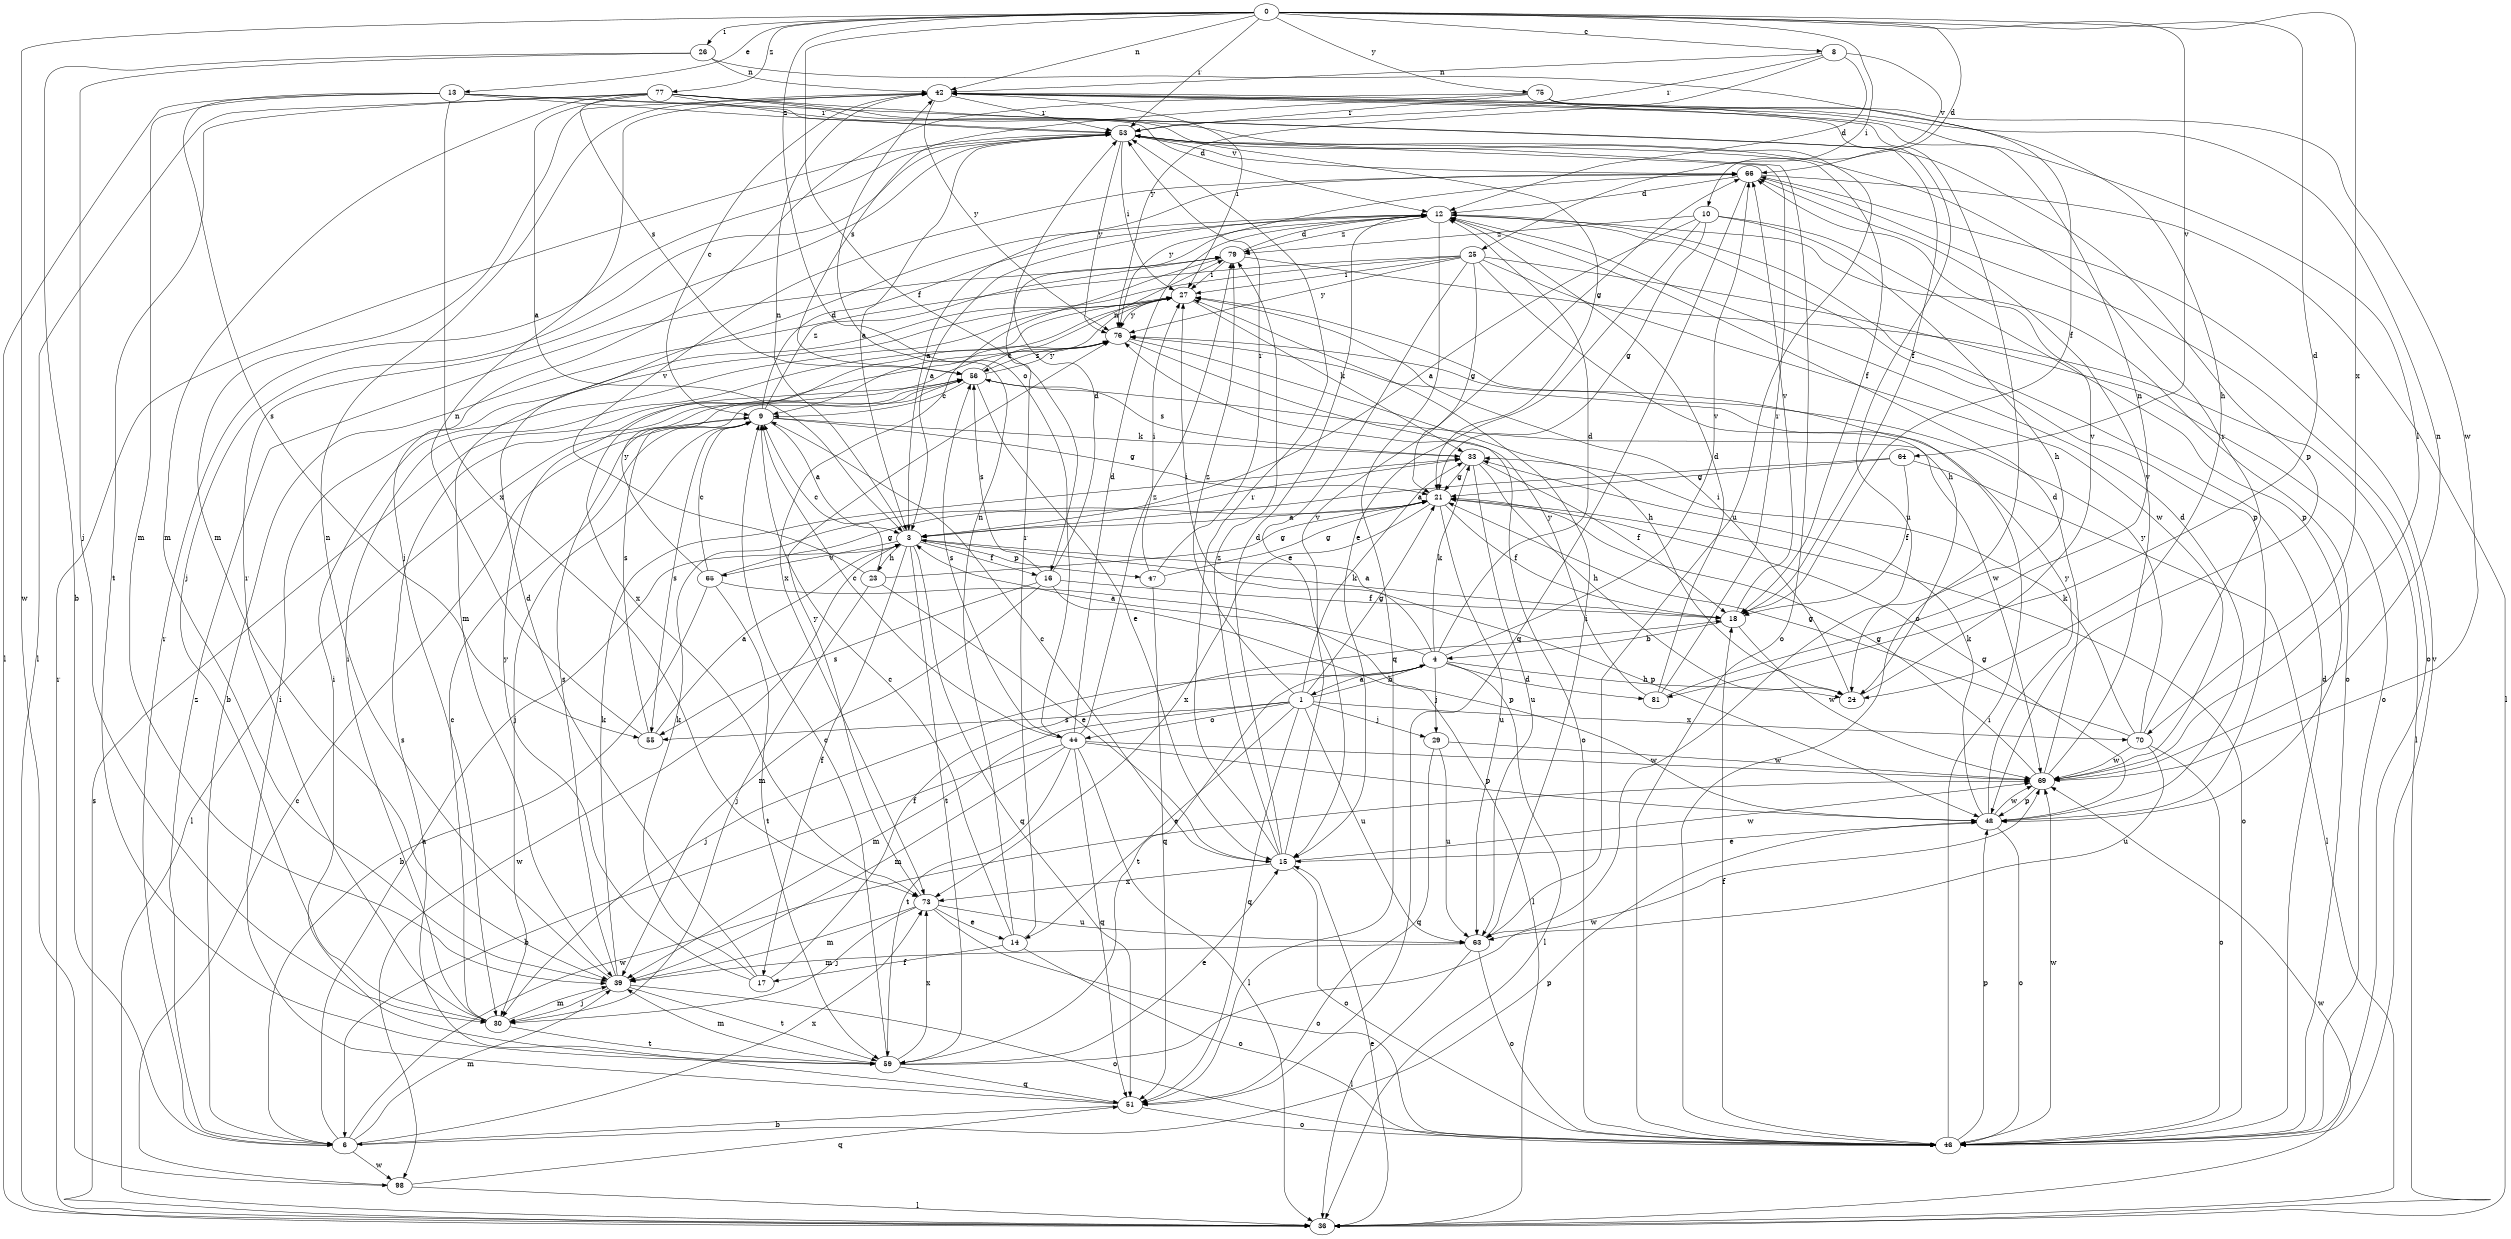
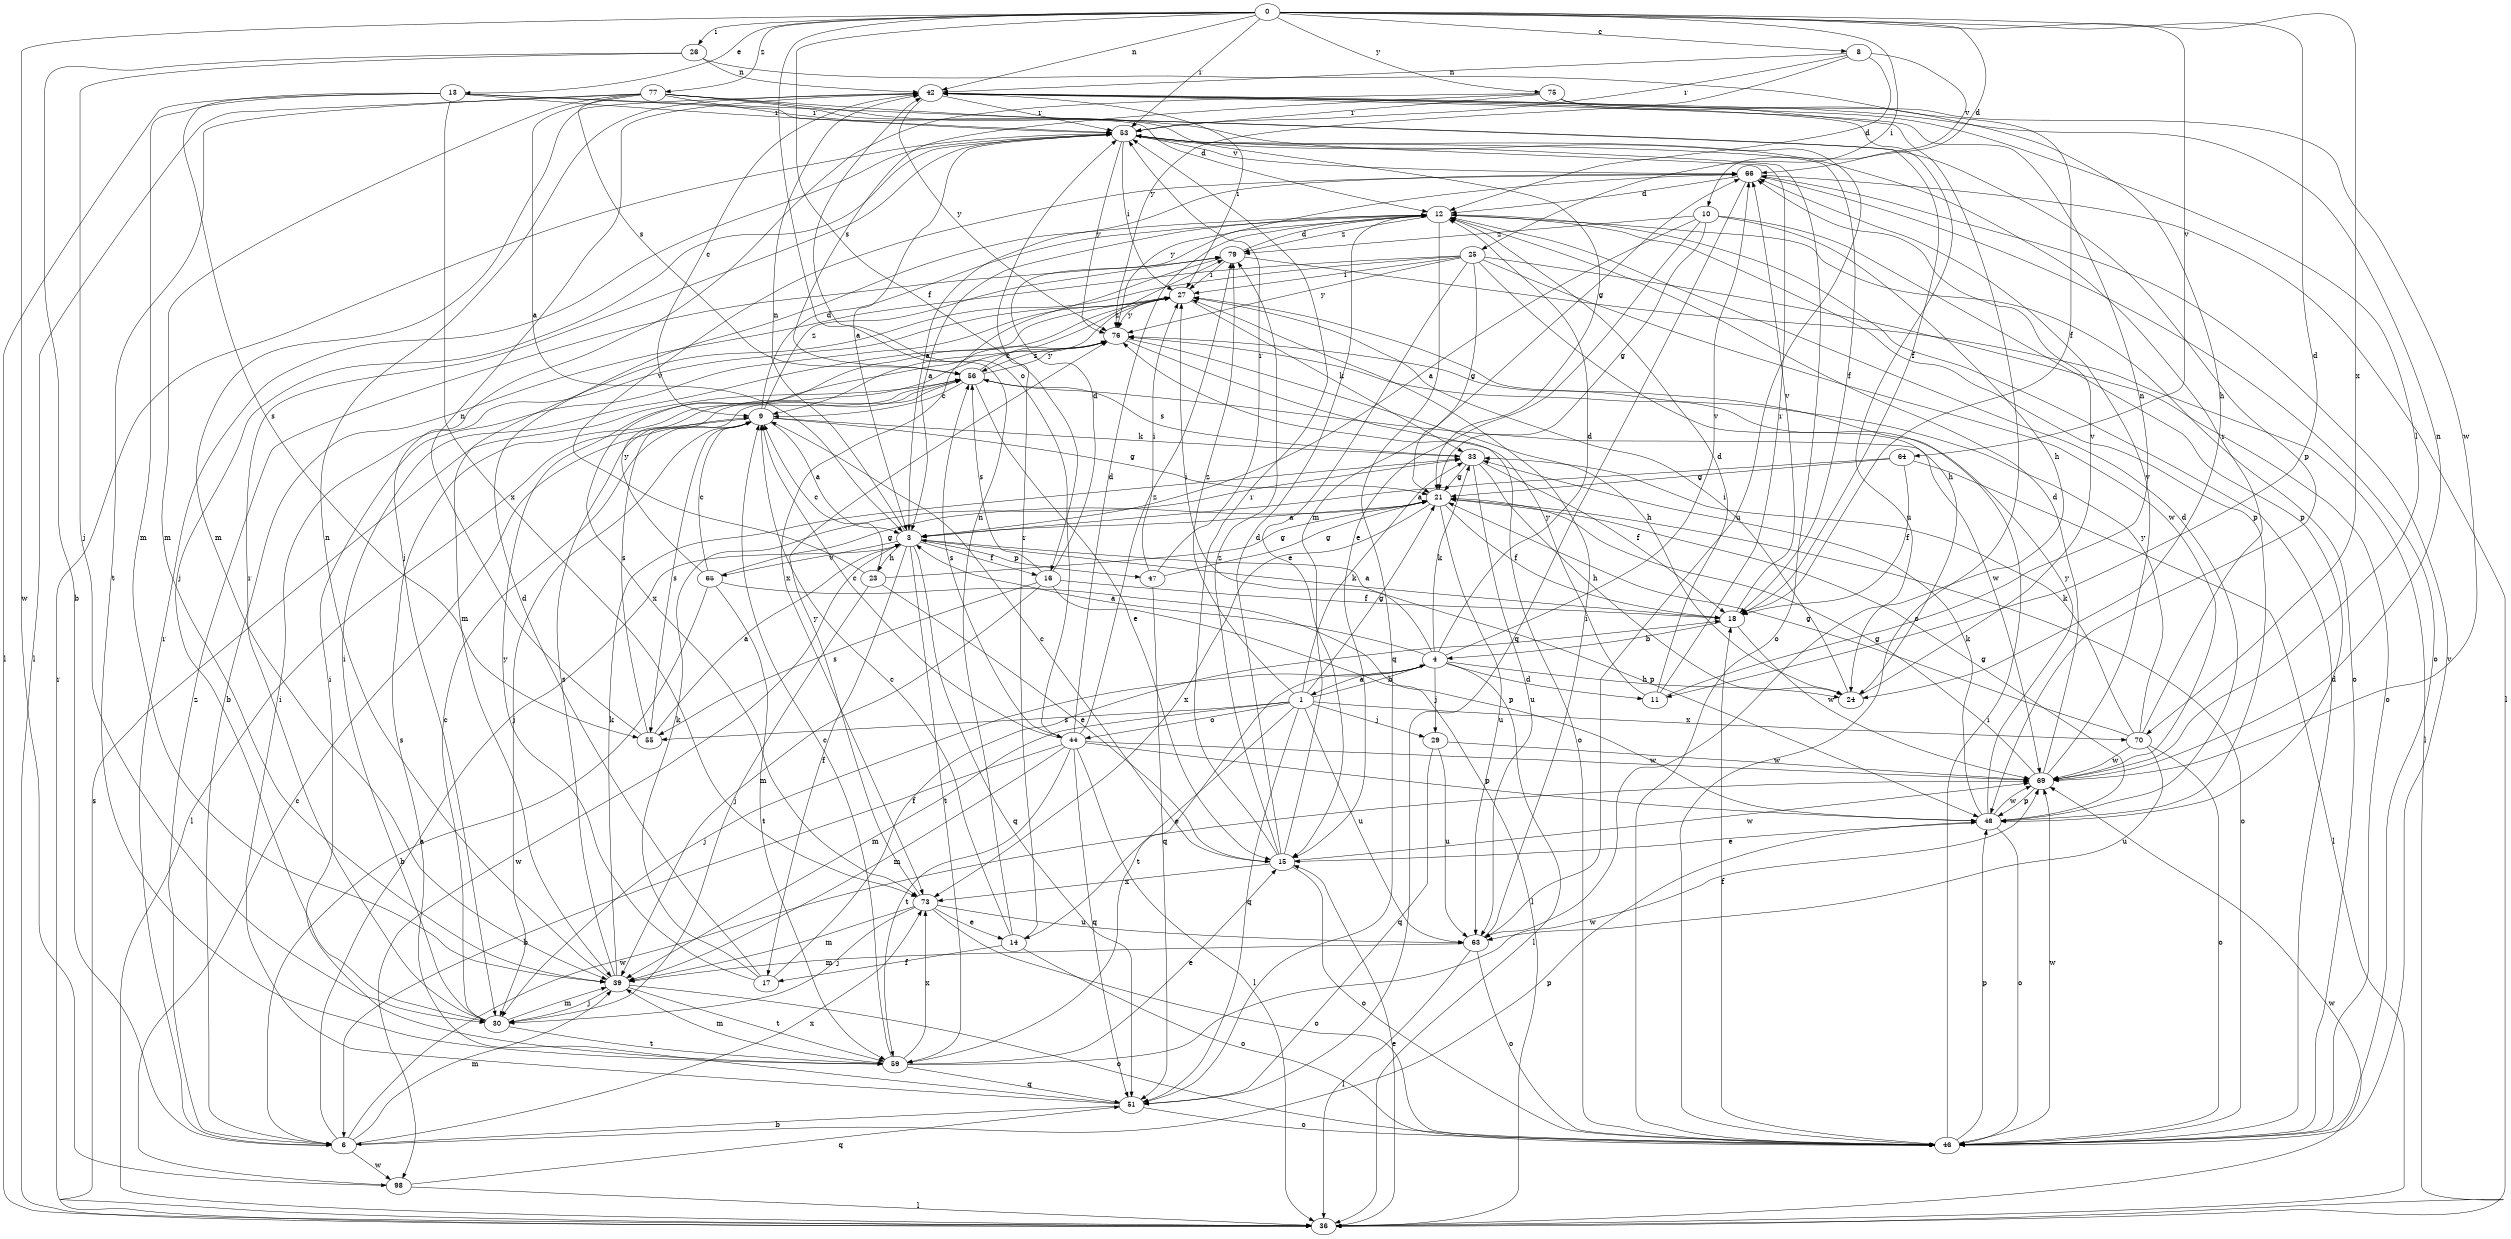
  strict digraph {
    0
    8
    10
-   11 [label=81]
+   11
    13
    16
    25
    26
    42
    44
    53
    64
    n13 [label=98]
    70
    75
    77
    12
    66
    76
    21
    79
    3
    48
    24
    15
    39
    55
    36
    73
    18
    56
    27
    6
    69
    46
    30
    63
    9
    51
    59
    33
    1
    4
    14
    29
    17
    23
    47
    65
    0 -> 8 [label=c]
    0 -> 10 [label=d]
    0 -> 11 [label=d]
    0 -> 13 [label=e]
    0 -> 16 [label=f]
    0 -> 25 [label=i]
    0 -> 26 [label=i]
    0 -> 42 [label=n]
    0 -> 44 [label=o]
    0 -> 53 [label=r]
    0 -> 64 [label=v]
    0 -> n13 [label=w]
    0 -> 70 [label=x]
    0 -> 75 [label=y]
    0 -> 77 [label=z]
    8 -> 42 [label=n]
    8 -> 53 [label=r]
    8 -> 12 [label=d]
    8 -> 66 [label=v]
    8 -> 76 [label=y]
    10 -> 21 [label=g]
    10 -> 79 [label=z]
    10 -> 3 [label=a]
    10 -> 48 [label=p]
    10 -> 24 [label=h]
    10 -> 15 [label=e]
    11 -> 42 [label=n]
    11 -> 53 [label=r]
    11 -> 12 [label=d]
    11 -> 76 [label=y]
-   13 -> 53 [label=z]
+   13 -> 53 [label=r]
    13 -> 12 [label=d]
    13 -> 48 [label=p]
    13 -> 39 [label=m]
    13 -> 55 [label=s]
    13 -> 36 [label=l]
    13 -> 73 [label=x]
    16 -> 12 [label=d]
    16 -> 39 [label=m]
    16 -> 55 [label=s]
    16 -> 36 [label=l]
    16 -> 18 [label=f]
    16 -> 56 [label=s]
    25 -> 76 [label=y]
    25 -> 21 [label=g]
    25 -> 24 [label=h]
    25 -> 15 [label=e]
    25 -> 39 [label=m]
    25 -> 27 [label=i]
    25 -> 6 [label=b]
    25 -> 69 [label=w]
    25 -> 46 [label=o]
    26 -> 42 [label=n]
    26 -> 18 [label=f]
    26 -> 6 [label=b]
    26 -> 30 [label=j]
    42 -> 53 [label=r]
    42 -> 76 [label=y]
    42 -> 39 [label=m]
    42 -> 27 [label=i]
    42 -> 69 [label=l]
    42 -> 46 [label=o]
    42 -> 63 [label=u]
    42 -> 9 [label=c]
    44 -> 12 [label=d]
    44 -> 79 [label=z]
    44 -> 48 [label=p]
    44 -> 39 [label=m]
    44 -> 36 [label=l]
    44 -> 56 [label=s]
    44 -> 6 [label=b]
    44 -> 69 [label=w]
    44 -> 9 [label=c]
    44 -> 51 [label=q]
    44 -> 59 [label=t]
    53 -> 66 [label=v]
    53 -> 76 [label=y]
    53 -> 3 [label=a]
    53 -> 18 [label=f]
    53 -> 27 [label=i]
    53 -> 46 [label=o]
    53 -> 30 [label=j]
    64 -> 21 [label=g]
    64 -> 3 [label=a]
    64 -> 36 [label=l]
    64 -> 18 [label=f]
    n13 -> 36 [label=l]
    n13 -> 9 [label=c]
    n13 -> 51 [label=q]
    70 -> 53 [label=r]
    70 -> 76 [label=y]
    70 -> 21 [label=g]
    70 -> 69 [label=w]
    70 -> 46 [label=o]
    70 -> 63 [label=u]
    70 -> 33 [label=k]
    75 -> 53 [label=r]
    75 -> 24 [label=h]
    75 -> 56 [label=s]
    75 -> 69 [label=w]
    75 -> 30 [label=j]
    77 -> 53 [label=r]
    77 -> 21 [label=g]
    77 -> 3 [label=a]
    77 -> 39 [label=m]
    77 -> 36 [label=l]
    77 -> 18 [label=f]
    77 -> 56 [label=s]
    77 -> 63 [label=u]
    77 -> 59 [label=t]
    12 -> 79 [label=z]
    12 -> 3 [label=a]
    12 -> 48 [label=p]
    12 -> 46 [label=o]
    12 -> 51 [label=q]
    66 -> 12 [label=d]
    66 -> 76 [label=y]
    66 -> 3 [label=a]
    66 -> 36 [label=l]
    66 -> 46 [label=o]
    66 -> 51 [label=q]
    76 -> 24 [label=h]
    76 -> 56 [label=s]
    76 -> 46 [label=o]
    21 -> 3 [label=a]
    21 -> 73 [label=x]
    21 -> 18 [label=f]
    21 -> 46 [label=o]
    21 -> 63 [label=u]
    79 -> 12 [label=d]
    79 -> 36 [label=l]
    79 -> 73 [label=x]
    79 -> 27 [label=i]
    3 -> 16 [label=f]
    3 -> 42 [label=n]
    3 -> n13 [label=w]
    3 -> 48 [label=p]
    3 -> 51 [label=q]
    3 -> 59 [label=t]
    3 -> 17 [label=f]
    3 -> 23 [label=h]
    3 -> 47 [label=p]
    3 -> 65 [label=v]
    48 -> 12 [label=d]
    48 -> 76 [label=y]
    48 -> 21 [label=g]
    48 -> 15 [label=e]
    48 -> 69 [label=w]
    48 -> 46 [label=o]
    48 -> 33 [label=k]
    24 -> 66 [label=v]
    24 -> 27 [label=i]
    15 -> 53 [label=r]
    15 -> 12 [label=d]
-   15 -> 66 [label=v]
+   15 -> 66 [label=m]
    15 -> 79 [label=z]
    15 -> 73 [label=x]
    15 -> 69 [label=w]
    15 -> 46 [label=o]
    15 -> 9 [label=c]
    39 -> 42 [label=n]
    39 -> 56 [label=s]
    39 -> 46 [label=o]
    39 -> 30 [label=j]
    39 -> 59 [label=t]
    39 -> 33 [label=k]
    55 -> 42 [label=n]
    55 -> 3 [label=a]
    55 -> 56 [label=s]
    36 -> 53 [label=r]
    36 -> 15 [label=e]
    36 -> 56 [label=s]
    36 -> 69 [label=w]
    73 -> 76 [label=y]
    73 -> 39 [label=m]
    73 -> 46 [label=o]
    73 -> 30 [label=j]
    73 -> 63 [label=u]
    73 -> 14 [label=e]
    18 -> 66 [label=v]
    18 -> 3 [label=a]
    18 -> 69 [label=w]
    18 -> 4 [label=b]
    56 -> 76 [label=y]
-   56 -> 79 [label=n]
+   56 -> 79 [label=z]
    56 -> 15 [label=e]
    56 -> 69 [label=w]
    56 -> 9 [label=c]
    27 -> 76 [label=y]
    27 -> 73 [label=x]
    27 -> 9 [label=c]
    27 -> 33 [label=k]
    6 -> 53 [label=r]
    6 -> n13 [label=w]
    6 -> 79 [label=z]
    6 -> 3 [label=a]
    6 -> 48 [label=p]
    6 -> 39 [label=m]
    6 -> 73 [label=x]
    6 -> 69 [label=w]
    69 -> 42 [label=n]
    69 -> 12 [label=d]
    69 -> 66 [label=v]
    69 -> 21 [label=g]
    69 -> 48 [label=p]
    46 -> 12 [label=d]
    46 -> 66 [label=v]
    46 -> 48 [label=p]
    46 -> 18 [label=f]
    46 -> 27 [label=i]
    46 -> 69 [label=w]
    30 -> 53 [label=r]
    30 -> 39 [label=m]
    30 -> 27 [label=i]
    30 -> 9 [label=c]
    30 -> 59 [label=t]
    63 -> 39 [label=m]
    63 -> 36 [label=l]
    63 -> 27 [label=i]
    63 -> 46 [label=o]
    9 -> 12 [label=d]
    9 -> 21 [label=g]
    9 -> 79 [label=z]
    9 -> 3 [label=a]
    9 -> 55 [label=s]
    9 -> 36 [label=l]
    9 -> 30 [label=j]
    9 -> 33 [label=k]
    51 -> 56 [label=s]
    51 -> 27 [label=i]
    51 -> 6 [label=b]
    51 -> 46 [label=o]
    59 -> 15 [label=e]
    59 -> 39 [label=m]
    59 -> 73 [label=x]
    59 -> 27 [label=i]
    59 -> 69 [label=w]
    59 -> 9 [label=c]
    59 -> 51 [label=q]
    33 -> 21 [label=g]
    33 -> 24 [label=h]
    33 -> 18 [label=f]
    33 -> 56 [label=s]
    33 -> 63 [label=u]
    1 -> 44 [label=o]
    1 -> 70 [label=x]
    1 -> 21 [label=g]
    1 -> 79 [label=z]
    1 -> 39 [label=m]
    1 -> 55 [label=s]
    1 -> 63 [label=u]
    1 -> 51 [label=q]
    1 -> 33 [label=k]
    1 -> 4 [label=b]
    1 -> 14 [label=e]
    1 -> 29 [label=j]
    4 -> 11 [label=d]
    4 -> 12 [label=d]
    4 -> 66 [label=v]
    4 -> 3 [label=a]
    4 -> 24 [label=h]
    4 -> 36 [label=l]
    4 -> 27 [label=i]
    4 -> 30 [label=j]
    4 -> 59 [label=t]
    4 -> 33 [label=k]
    4 -> 1 [label=a]
    4 -> 29 [label=j]
    14 -> 42 [label=n]
    14 -> 53 [label=r]
    14 -> 46 [label=o]
    14 -> 9 [label=c]
    14 -> 17 [label=f]
    29 -> 69 [label=w]
    29 -> 63 [label=u]
    29 -> 51 [label=q]
    17 -> 12 [label=d]
    17 -> 76 [label=y]
    17 -> 18 [label=f]
    17 -> 33 [label=k]
    23 -> 66 [label=v]
    23 -> 21 [label=g]
    23 -> 15 [label=e]
    23 -> 30 [label=j]
    23 -> 9 [label=c]
    47 -> 53 [label=r]
    47 -> 21 [label=g]
    47 -> 27 [label=i]
    47 -> 51 [label=q]
    65 -> 76 [label=y]
    65 -> 21 [label=g]
    65 -> 48 [label=p]
    65 -> 6 [label=b]
    65 -> 9 [label=c]
    65 -> 59 [label=t]
  }
